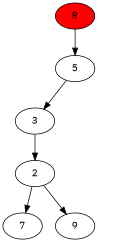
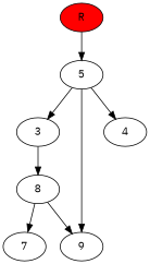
  digraph {
    fontname="IBM Plex Mono"
    node [fontname="IBM Plex Mono"]
    edge [fontname="IBM Plex Mono"]
    3
-   8 [label=2]
+   8
    7
    n4 [label=9]
    5
+   4
    R [fillcolor="#ff0000" style=filled]
    3 -> 8
    8 -> 7
    8 -> n4
    5 -> 3
+   5 -> n4
+   5 -> 4
    R -> 5
  }
